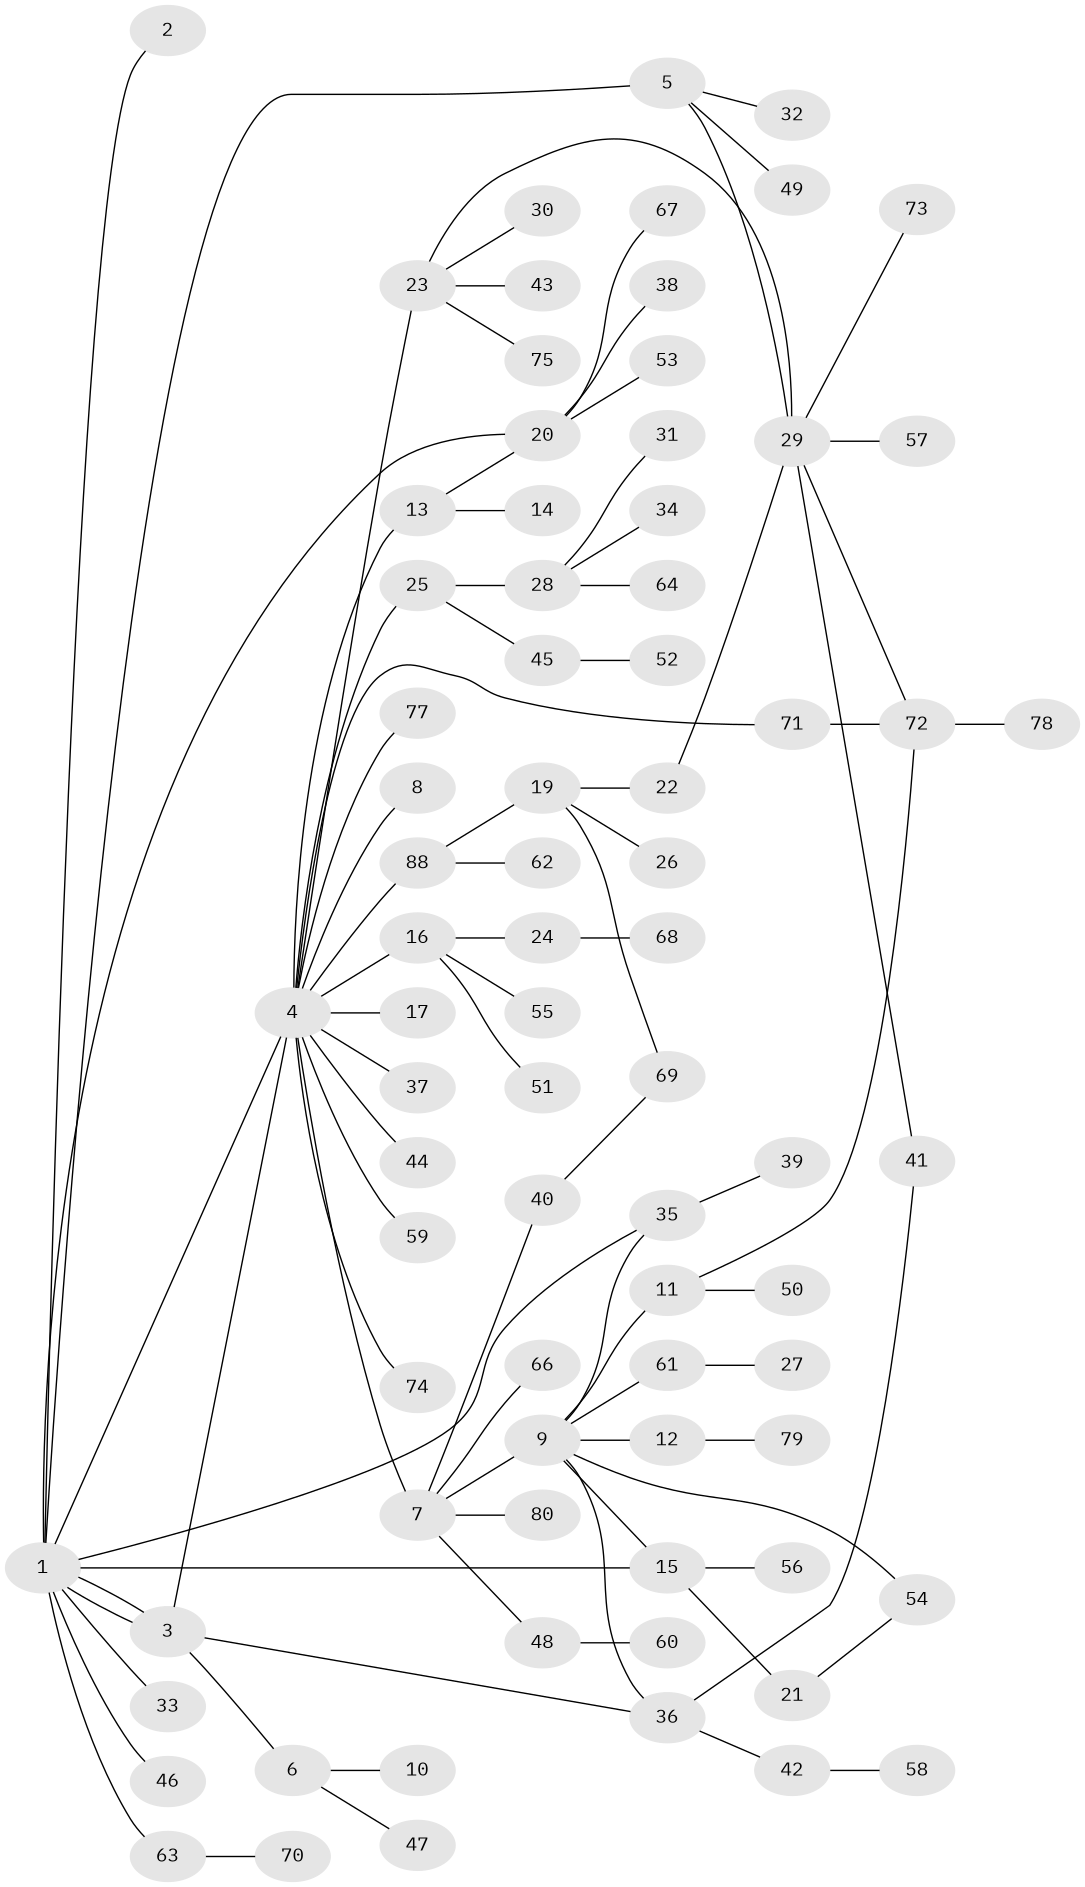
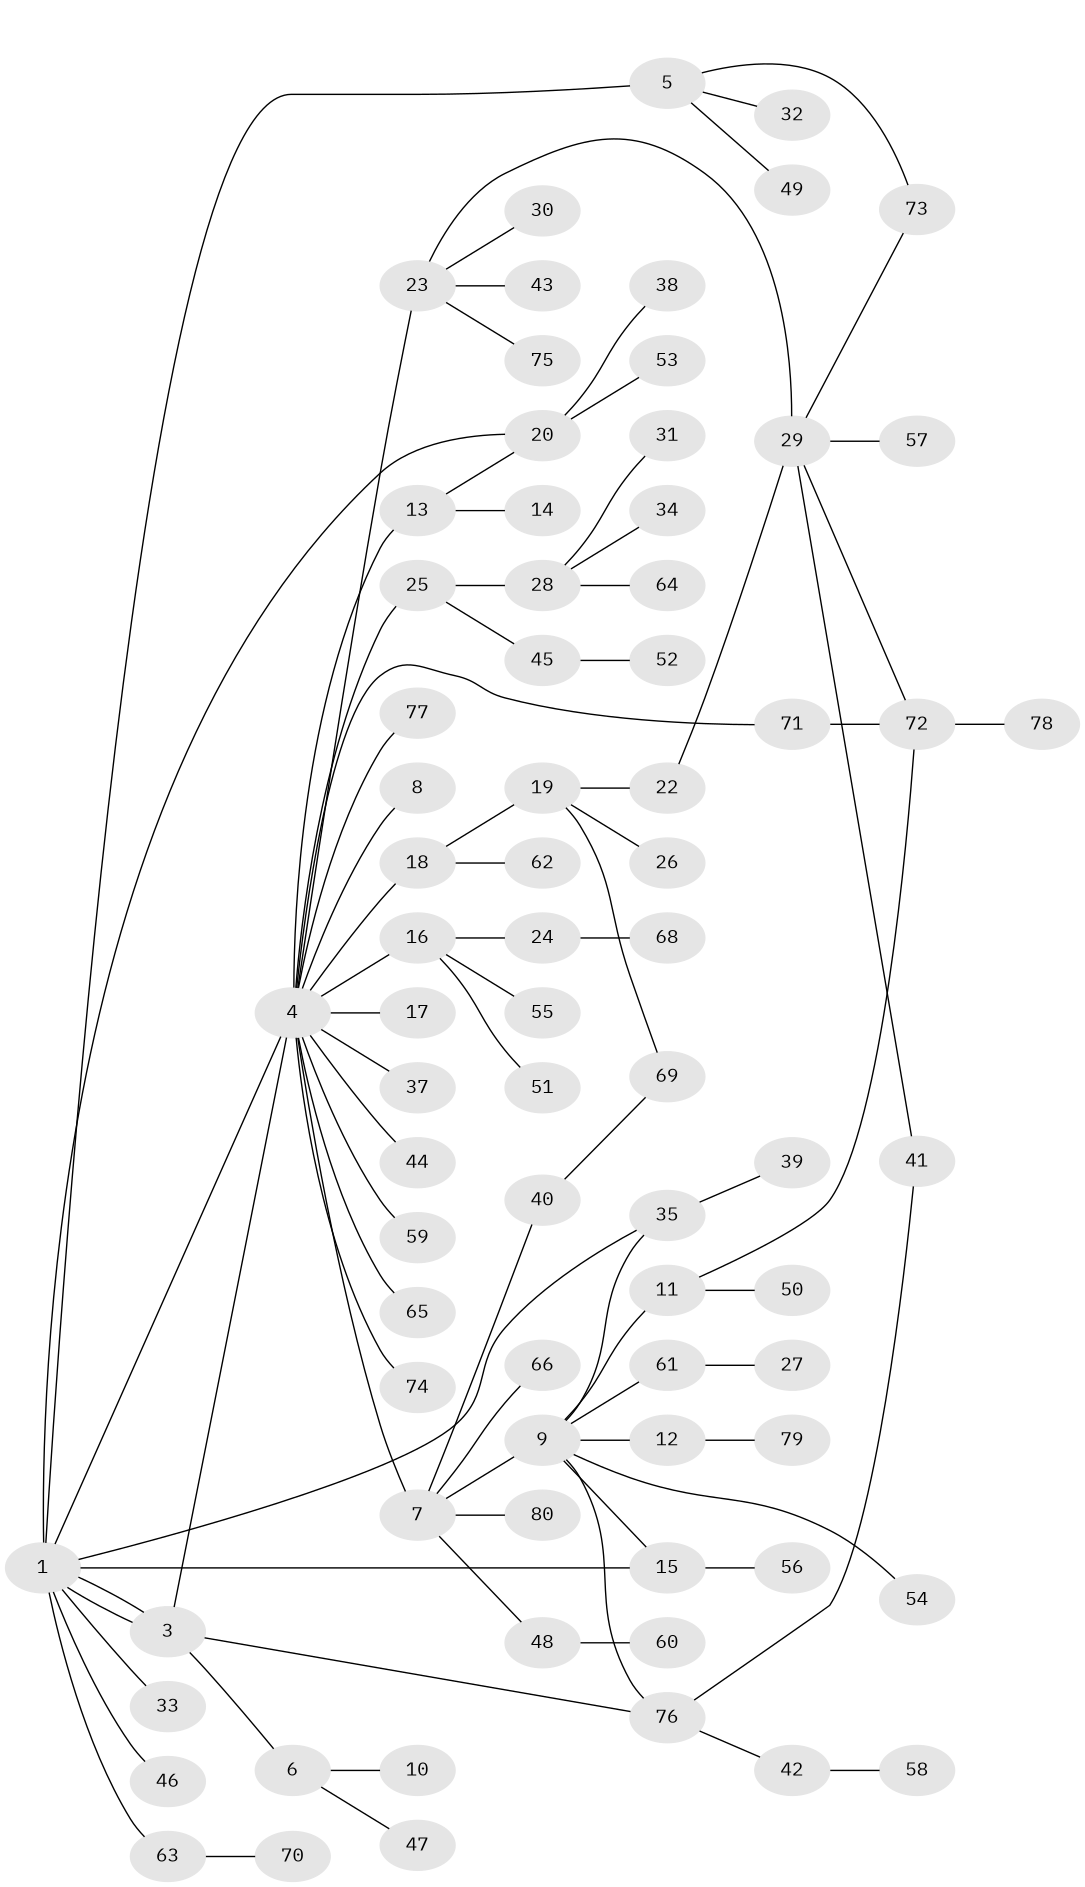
  graph {
    fontname="IBM Plex Mono"
    rankdir=LR
    node [color=gray90 fontname="IBM Plex Mono" style=filled]
    edge [fontname="IBM Plex Mono"]
    1
-   2
    3
    4
    5
    15
    20
    33
    46
    63
    35
    6
-   36
+   36 [label=76]
    7
    8
    13
    16
    17
-   18 [label=88]
+   18
    23
    25
    37
    44
    59
+   65
    71
    74
    77
    29
    32
    49
    9
    11
    12
    54
    61
-   21
    56
    38
    53
-   67
    70
    10
    47
    41
    42
    40
    48
    66
    80
    14
    24
    51
    55
    19
    62
    30
    43
    75
    28
    45
    72
    57
    73
    69
    60
    50
    79
    39
    27
    78
    68
    22
    26
    31
    34
    64
    52
    58
-   1 -- 2
    1 -- 3
    1 -- 3
    1 -- 4
    1 -- 5
    1 -- 15
    1 -- 20
    1 -- 33
    1 -- 46
    1 -- 63
    1 -- 35
    3 -- 4
    3 -- 6
    3 -- 36
    4 -- 7
    4 -- 8
    4 -- 13
    4 -- 16
    4 -- 17
    4 -- 18
    4 -- 23
    4 -- 25
    4 -- 37
    4 -- 44
    4 -- 59
+   4 -- 65
    4 -- 71
    4 -- 74
    4 -- 77
-   5 -- 29
+   5 -- 73
    5 -- 32
    5 -- 49
-   15 -- 21
    15 -- 56
    20 -- 38
    20 -- 53
-   20 -- 67
    63 -- 70
    35 -- 39
    6 -- 10
    6 -- 47
    36 -- 41
    36 -- 42
    7 -- 9
    7 -- 40
    7 -- 48
    7 -- 66
    7 -- 80
    13 -- 20
    13 -- 14
    16 -- 24
    16 -- 51
    16 -- 55
    18 -- 19
    18 -- 62
    23 -- 29
    23 -- 30
    23 -- 43
    23 -- 75
    25 -- 28
    25 -- 45
    71 -- 72
    29 -- 41
    29 -- 72
    29 -- 57
    29 -- 73
    9 -- 15
    9 -- 35
    9 -- 36
    9 -- 11
    9 -- 12
    9 -- 54
    9 -- 61
    11 -- 72
    11 -- 50
    12 -- 79
    61 -- 27
-   21 -- 54
    42 -- 58
    40 -- 69
    48 -- 60
    24 -- 68
    19 -- 69
    19 -- 22
    19 -- 26
    28 -- 31
    28 -- 34
    28 -- 64
    45 -- 52
    72 -- 78
    22 -- 29
  }
